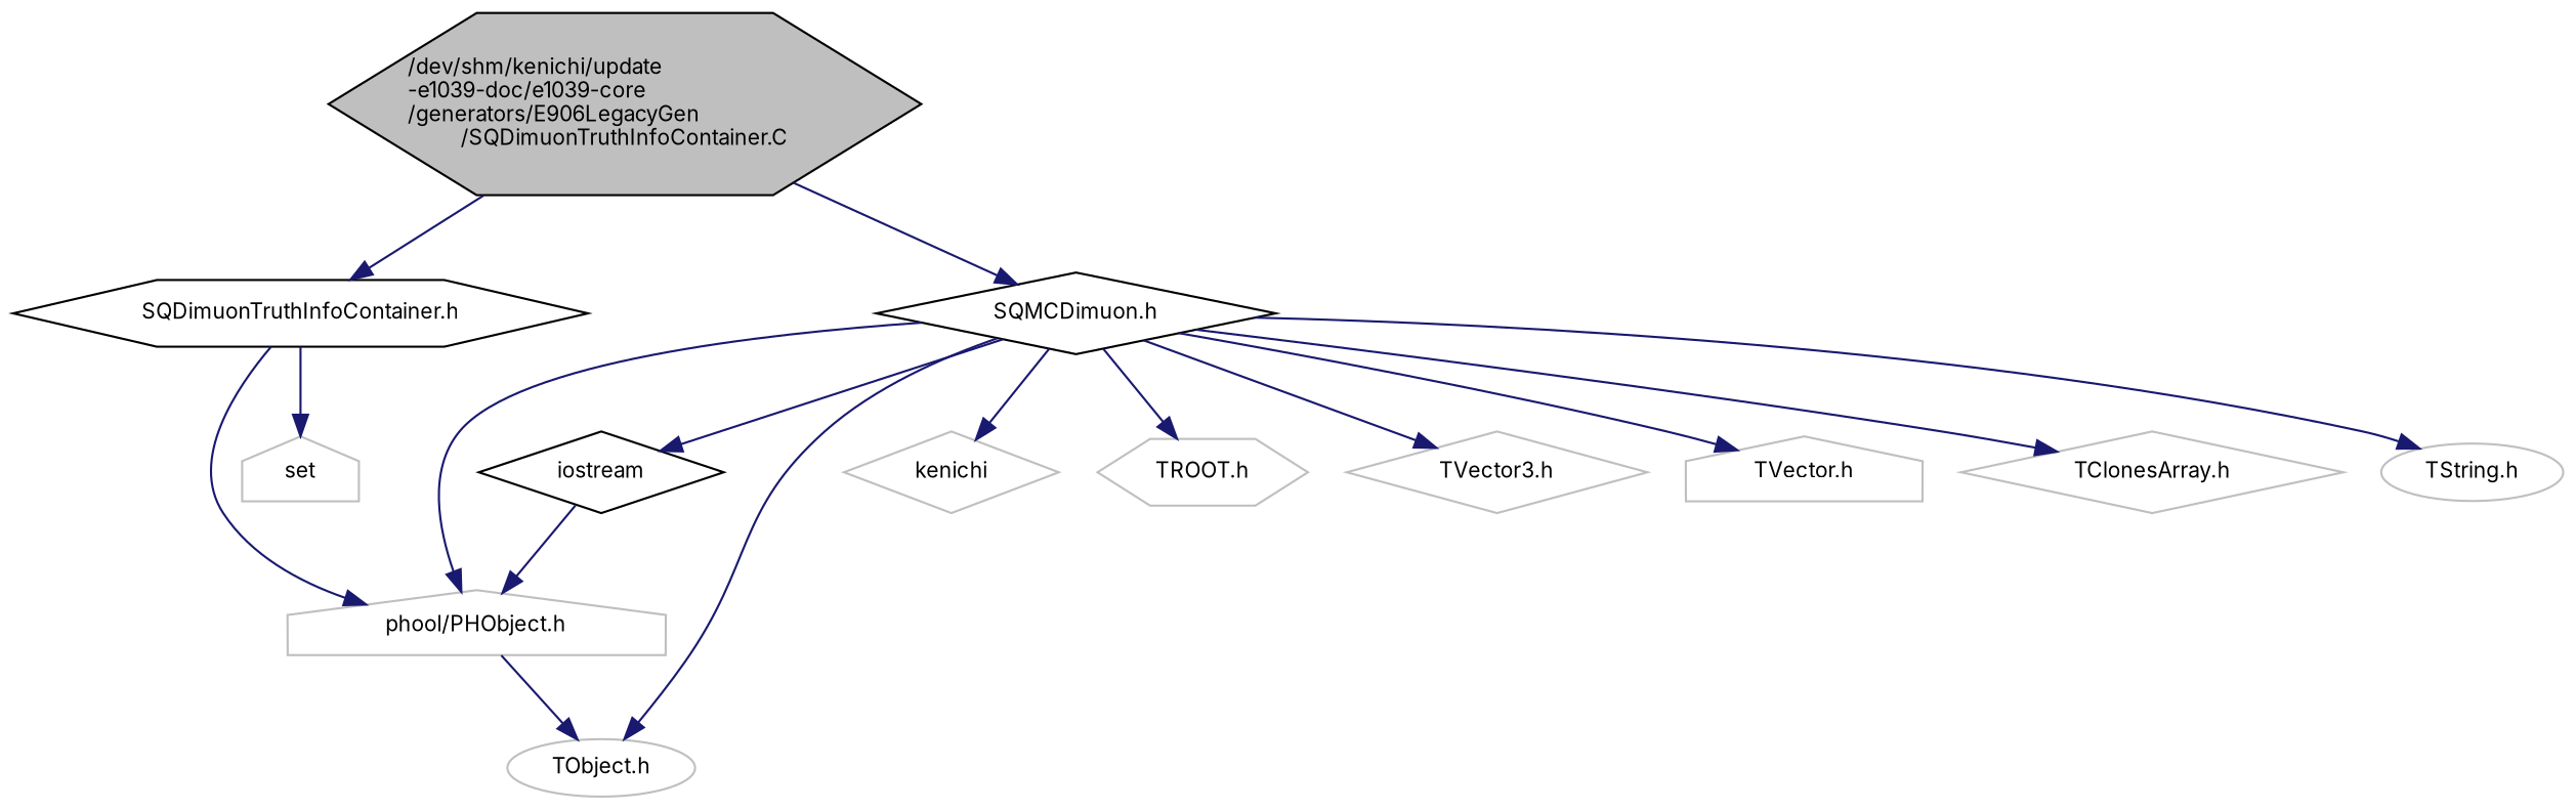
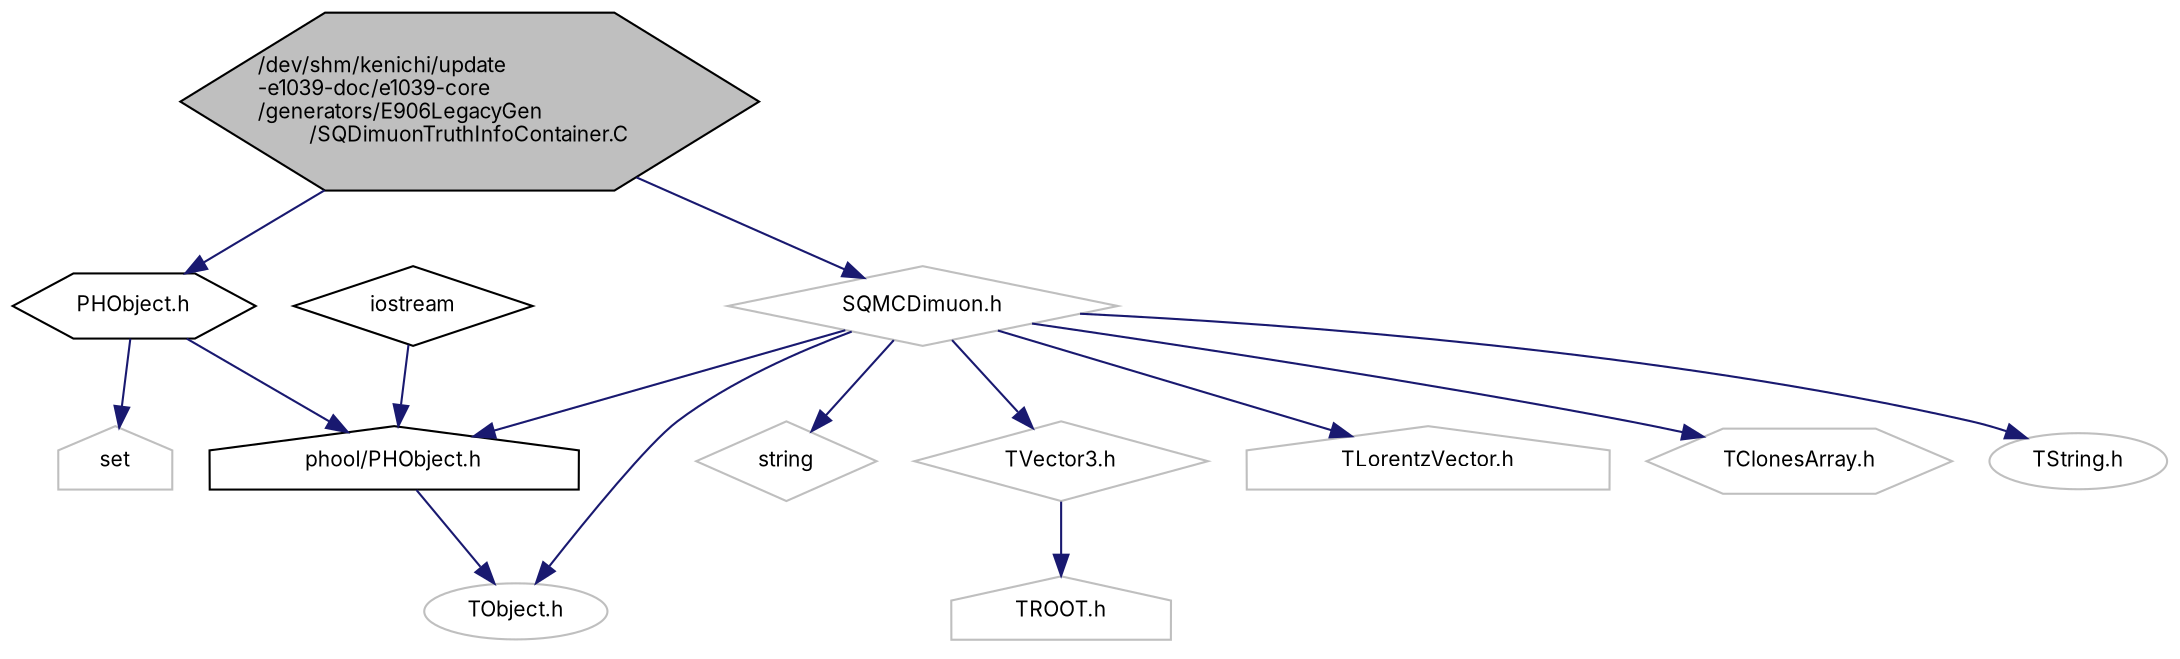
  digraph {
    fontname=Inter
    node [color=grey75 fontname=Inter fontsize=10 shape=diamond]
    edge [color=midnightblue fontname=Inter fontsize=10 labelfontname=FreeSans labelfontsize=10 style=solid]
    n1 [color=black fillcolor=grey75 fontcolor=black height=0.2 label="/dev/shm/kenichi/update\l-e1039-doc/e1039-core\l/generators/E906LegacyGen\l/SQDimuonTruthInfoContainer.C" shape=hexagon style=filled width=0.4]
-   n2 [color=black height=0.2 label="SQDimuonTruthInfoContainer.h" shape=hexagon width=0.4]
-   n3 [color=black height=0.2 label="SQMCDimuon.h" width=0.4]
-   n4 [height=0.2 label="phool/PHObject.h" shape=house width=0.4]
+   n2 [color=black height=0.2 label="PHObject.h" shape=hexagon width=0.4]
+   n3 [height=0.2 label="SQMCDimuon.h" width=0.4]
+   n4 [color=black height=0.2 label="phool/PHObject.h" shape=house width=0.4]
    n5 [height=0.2 label=set shape=house width=0.4]
    n6 [height=0.2 label="TObject.h" shape=ellipse width=0.4]
    n7 [color=black height=0.2 label=iostream width=0.4]
-   n8 [height=0.2 label=kenichi width=0.4]
-   n9 [height=0.2 label="TROOT.h" shape=hexagon width=0.4]
+   n8 [height=0.2 label=string width=0.4]
+   n9 [height=0.2 label="TROOT.h" shape=house width=0.4]
    n10 [height=0.2 label="TVector3.h" width=0.4]
-   n11 [height=0.2 label="TVector.h" shape=house width=0.4]
-   n12 [height=0.2 label="TClonesArray.h" width=0.4]
+   n11 [height=0.2 label="TLorentzVector.h" shape=house width=0.4]
+   n12 [height=0.2 label="TClonesArray.h" shape=hexagon width=0.4]
    n13 [height=0.2 label="TString.h" shape=ellipse width=0.4]
    n1 -> n2
    n1 -> n3
    n2 -> n4
    n2 -> n5
    n3 -> n4
    n3 -> n6
-   n3 -> n7
    n3 -> n8
-   n3 -> n9
+   n10 -> n9
    n3 -> n10
    n3 -> n11
    n3 -> n12
    n3 -> n13
    n4 -> n6
    n7 -> n4
  }
